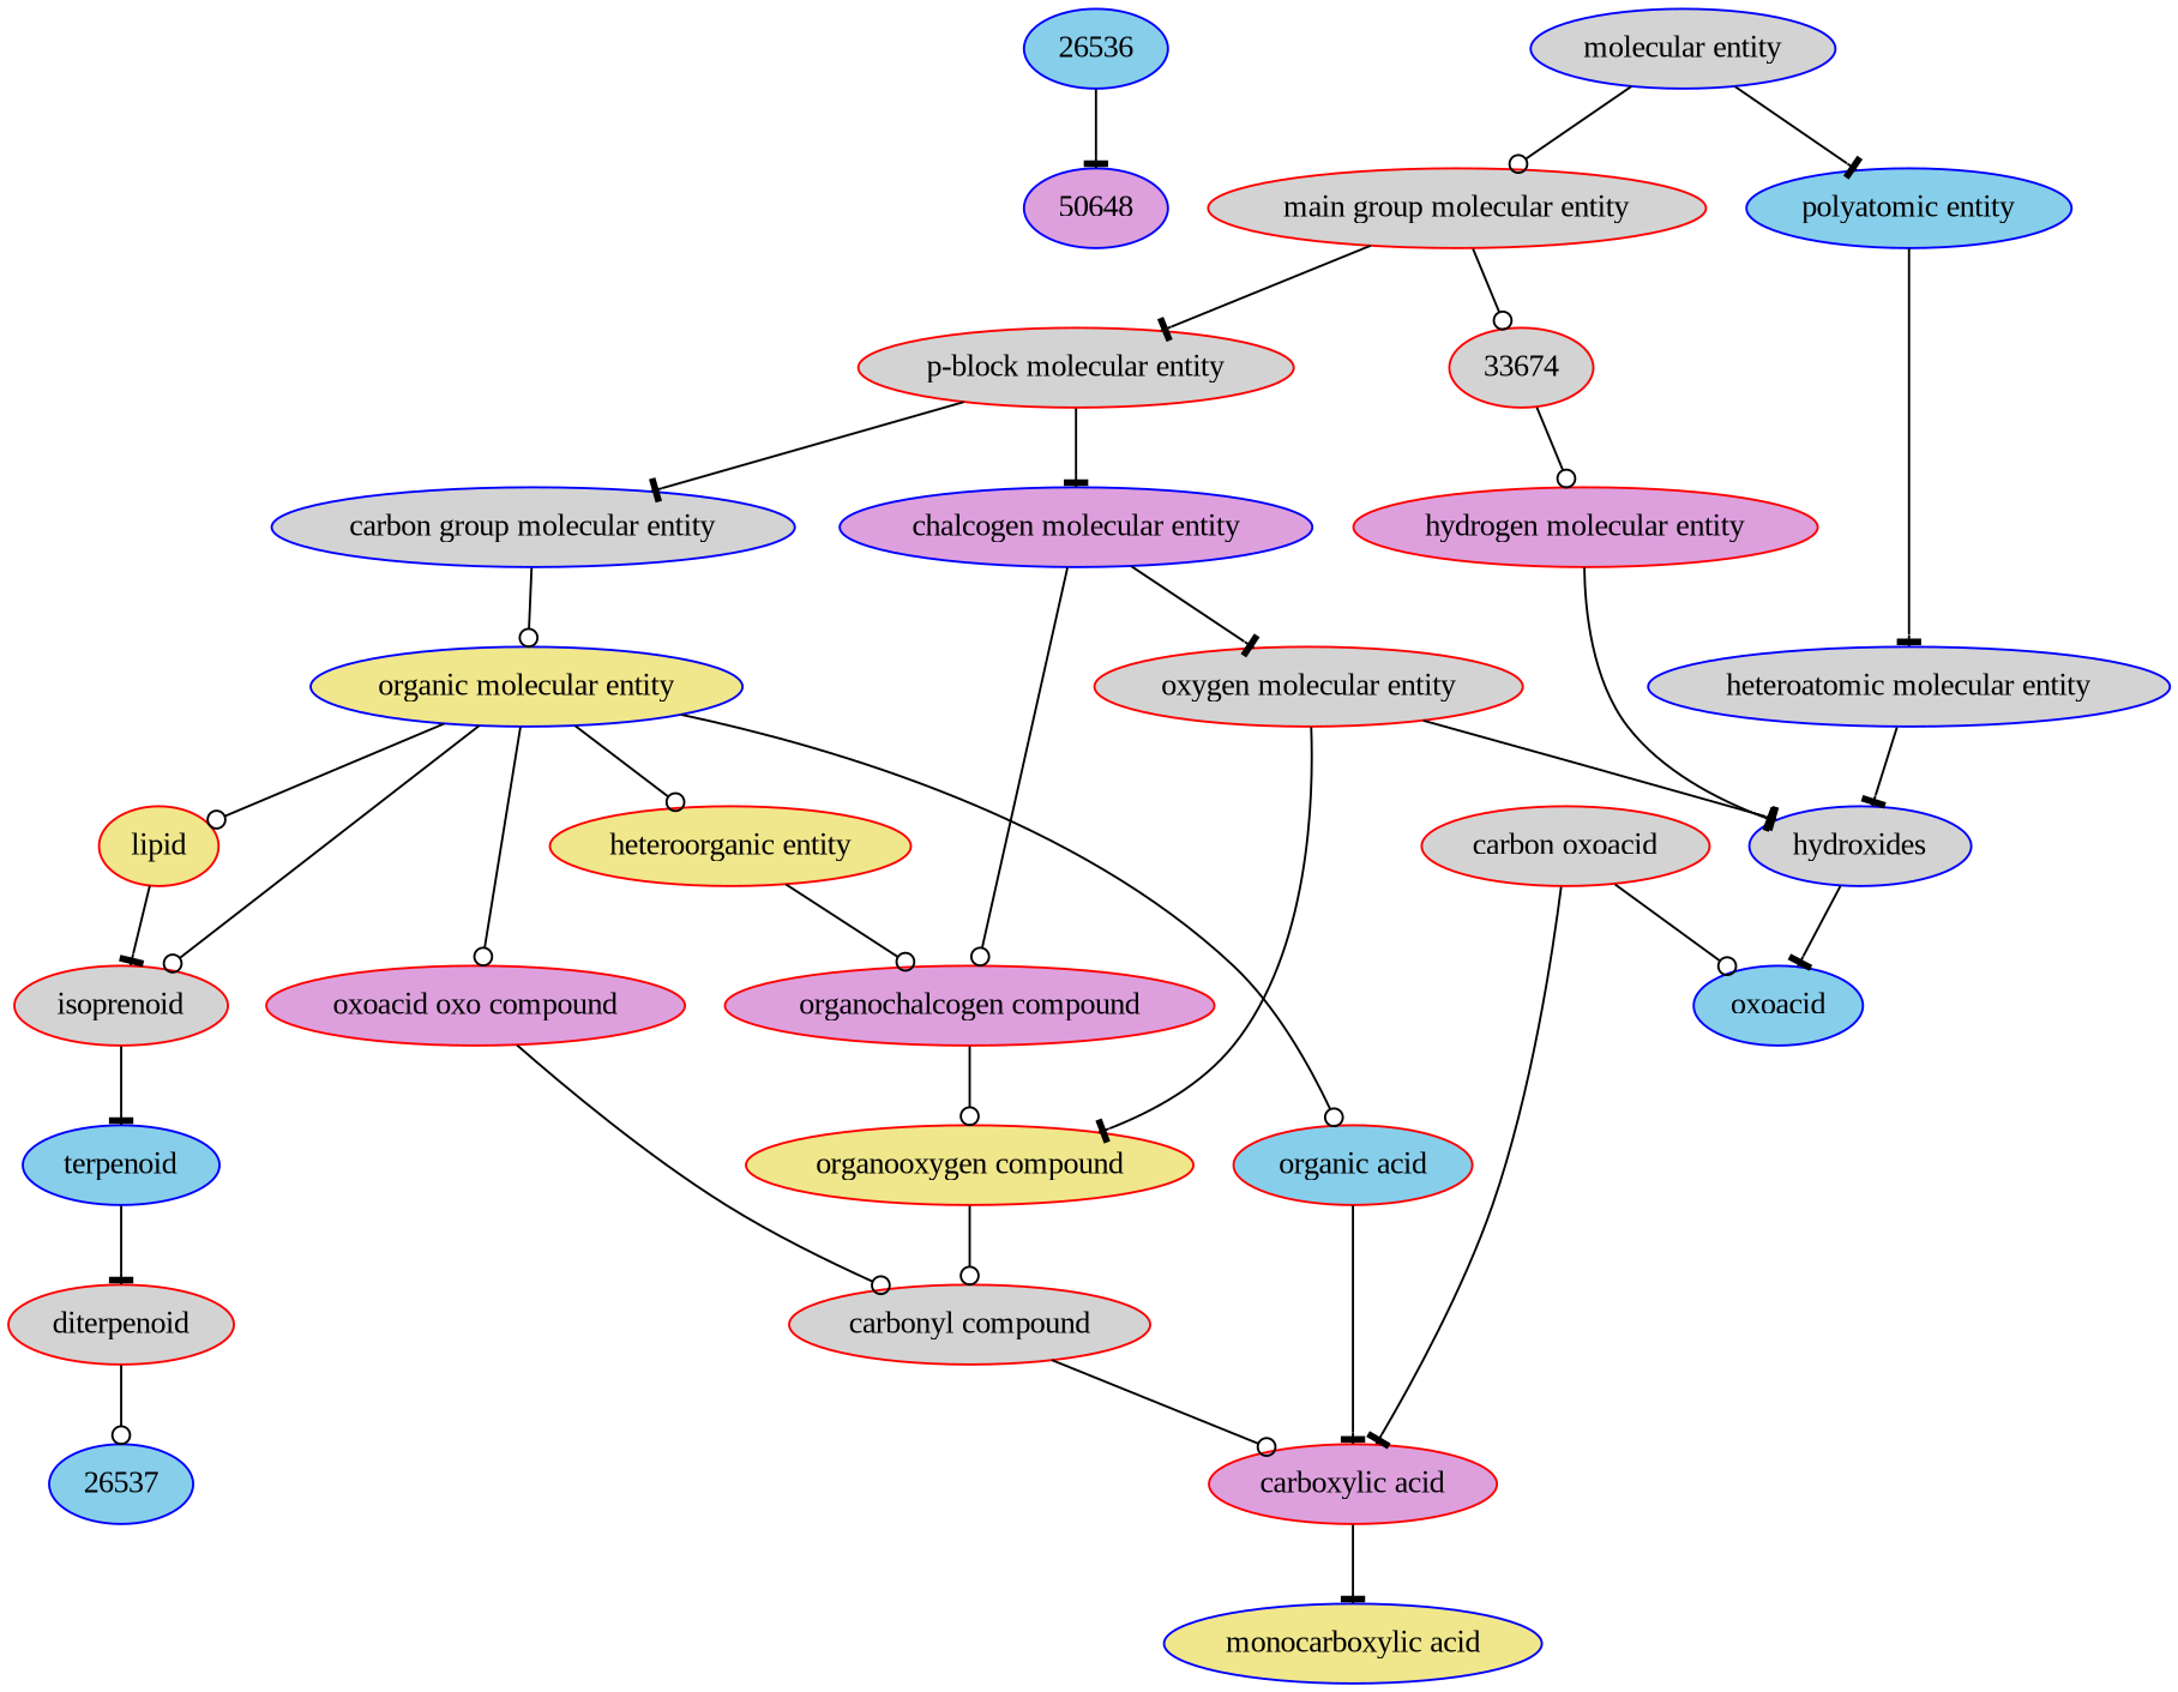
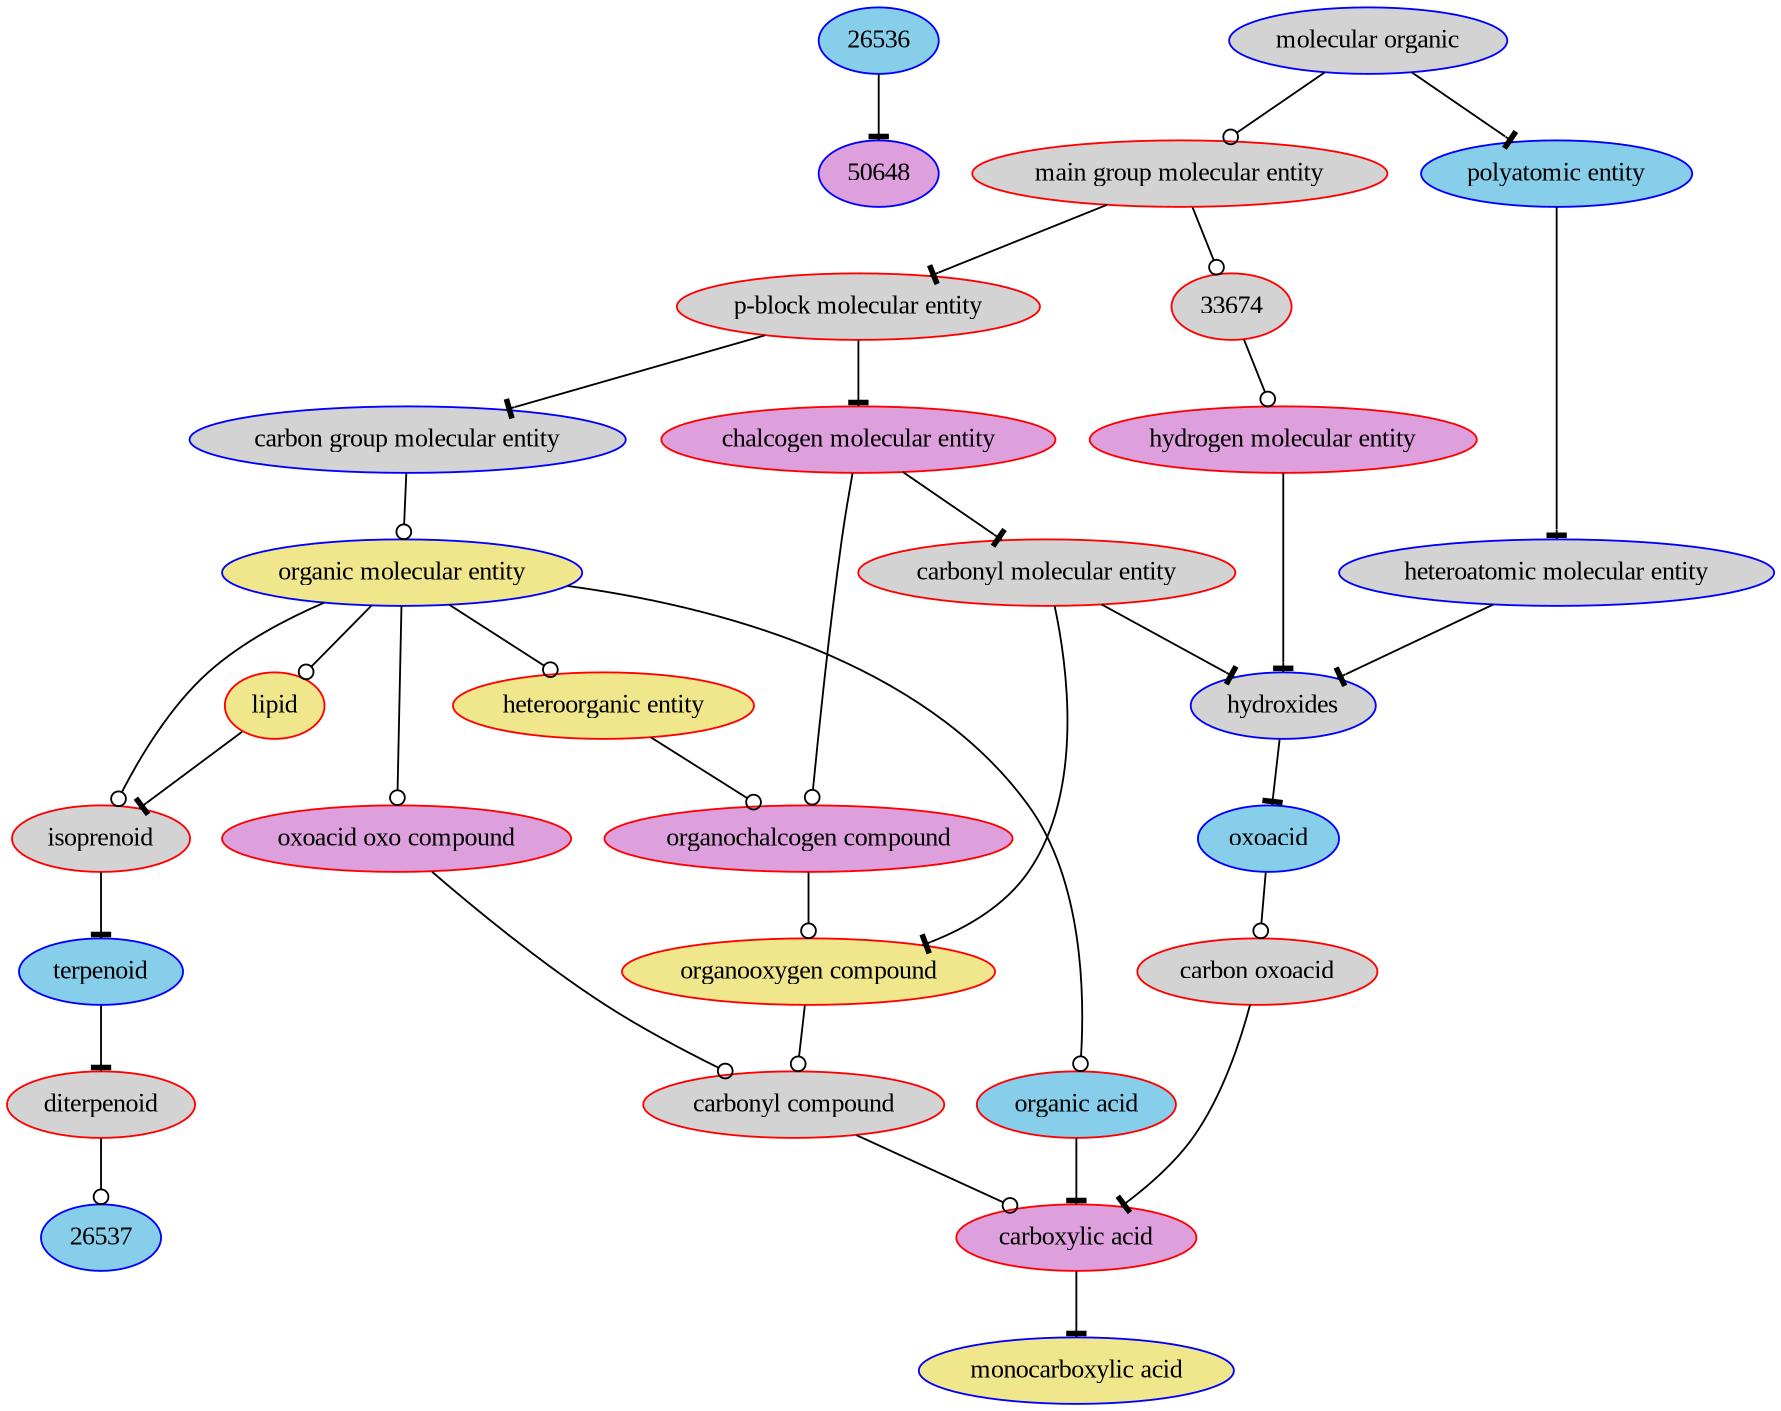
  digraph {
    fontname="Liberation Serif"
    node [color=red fillcolor=lightgrey fontname="Liberation Serif" style=filled]
    edge [arrowhead=tee fontname="Liberation Serif"]
    n1 [color=blue fillcolor=plum label=50648]
    n2 [color=blue fillcolor=skyblue label=26536]
    n3 [color=blue fillcolor=skyblue label=26537]
    n4 [color=blue fillcolor=khaki label="monocarboxylic acid"]
    n5 [label=diterpenoid]
    n6 [fillcolor=plum label="carboxylic acid"]
    n7 [color=blue fillcolor=skyblue label=terpenoid]
    n8 [label="carbonyl compound"]
    n9 [label="carbon oxoacid"]
    n10 [fillcolor=skyblue label="organic acid"]
    n11 [label=isoprenoid]
    n12 [fillcolor=plum label="oxoacid oxo compound"]
    n13 [fillcolor=khaki label="organooxygen compound"]
    n14 [color=blue fillcolor=skyblue label=oxoacid]
    n15 [color=blue fillcolor=khaki label="organic molecular entity"]
    n16 [fillcolor=khaki label=lipid]
    n17 [fillcolor=khaki label="heteroorganic entity"]
    n18 [fillcolor=plum label="organochalcogen compound"]
-   n19 [label="oxygen molecular entity"]
+   n19 [label="carbonyl molecular entity"]
    n20 [color=blue label=hydroxides]
    n21 [color=blue label="carbon group molecular entity"]
-   n22 [color=blue fillcolor=plum label="chalcogen molecular entity"]
+   n22 [fillcolor=plum label="chalcogen molecular entity"]
    n23 [fillcolor=plum label="hydrogen molecular entity"]
    n24 [color=blue label="heteroatomic molecular entity"]
    n25 [label="p-block molecular entity"]
    n26 [label=33674]
    n27 [color=blue fillcolor=skyblue label="polyatomic entity"]
    n28 [label="main group molecular entity"]
-   n29 [color=blue label="molecular entity"]
+   n29 [color=blue label="molecular organic"]
    n2 -> n1
    n5 -> n3 [arrowhead=odot]
    n6 -> n4
    n7 -> n5
    n8 -> n6 [arrowhead=odot]
    n9 -> n6
    n10 -> n6
    n11 -> n7
    n12 -> n8 [arrowhead=odot]
    n13 -> n8 [arrowhead=odot]
-   n9 -> n14 [arrowhead=odot]
+   n14 -> n9 [arrowhead=odot]
    n15 -> n10 [arrowhead=odot]
    n15 -> n11 [arrowhead=odot]
    n15 -> n12 [arrowhead=odot]
    n15 -> n16 [arrowhead=odot]
    n15 -> n17 [arrowhead=odot]
    n16 -> n11
    n17 -> n18 [arrowhead=odot]
    n18 -> n13 [arrowhead=odot]
    n19 -> n13
    n19 -> n20
    n20 -> n14
    n21 -> n15 [arrowhead=odot]
    n22 -> n18 [arrowhead=odot]
    n22 -> n19
    n23 -> n20
    n24 -> n20
    n25 -> n21
    n25 -> n22
    n26 -> n23 [arrowhead=odot]
    n27 -> n24
    n28 -> n25
    n28 -> n26 [arrowhead=odot]
    n29 -> n27
    n29 -> n28 [arrowhead=odot]
  }
